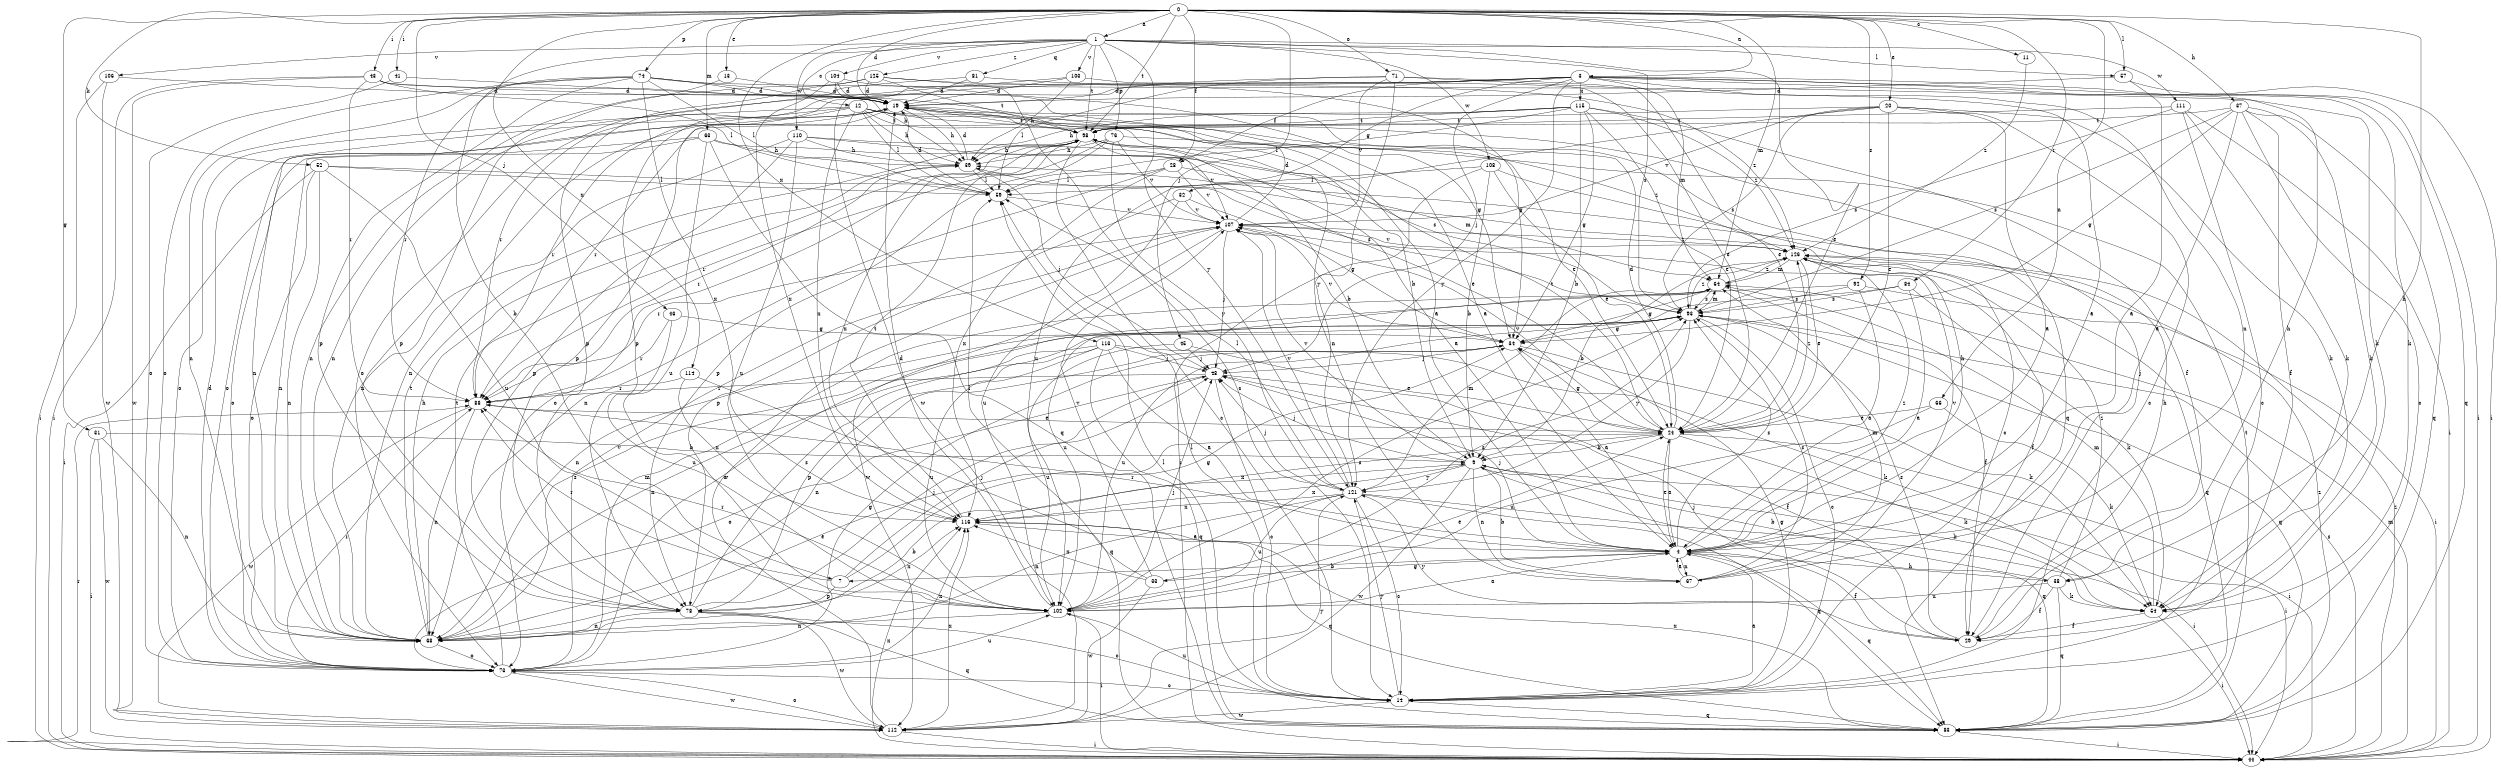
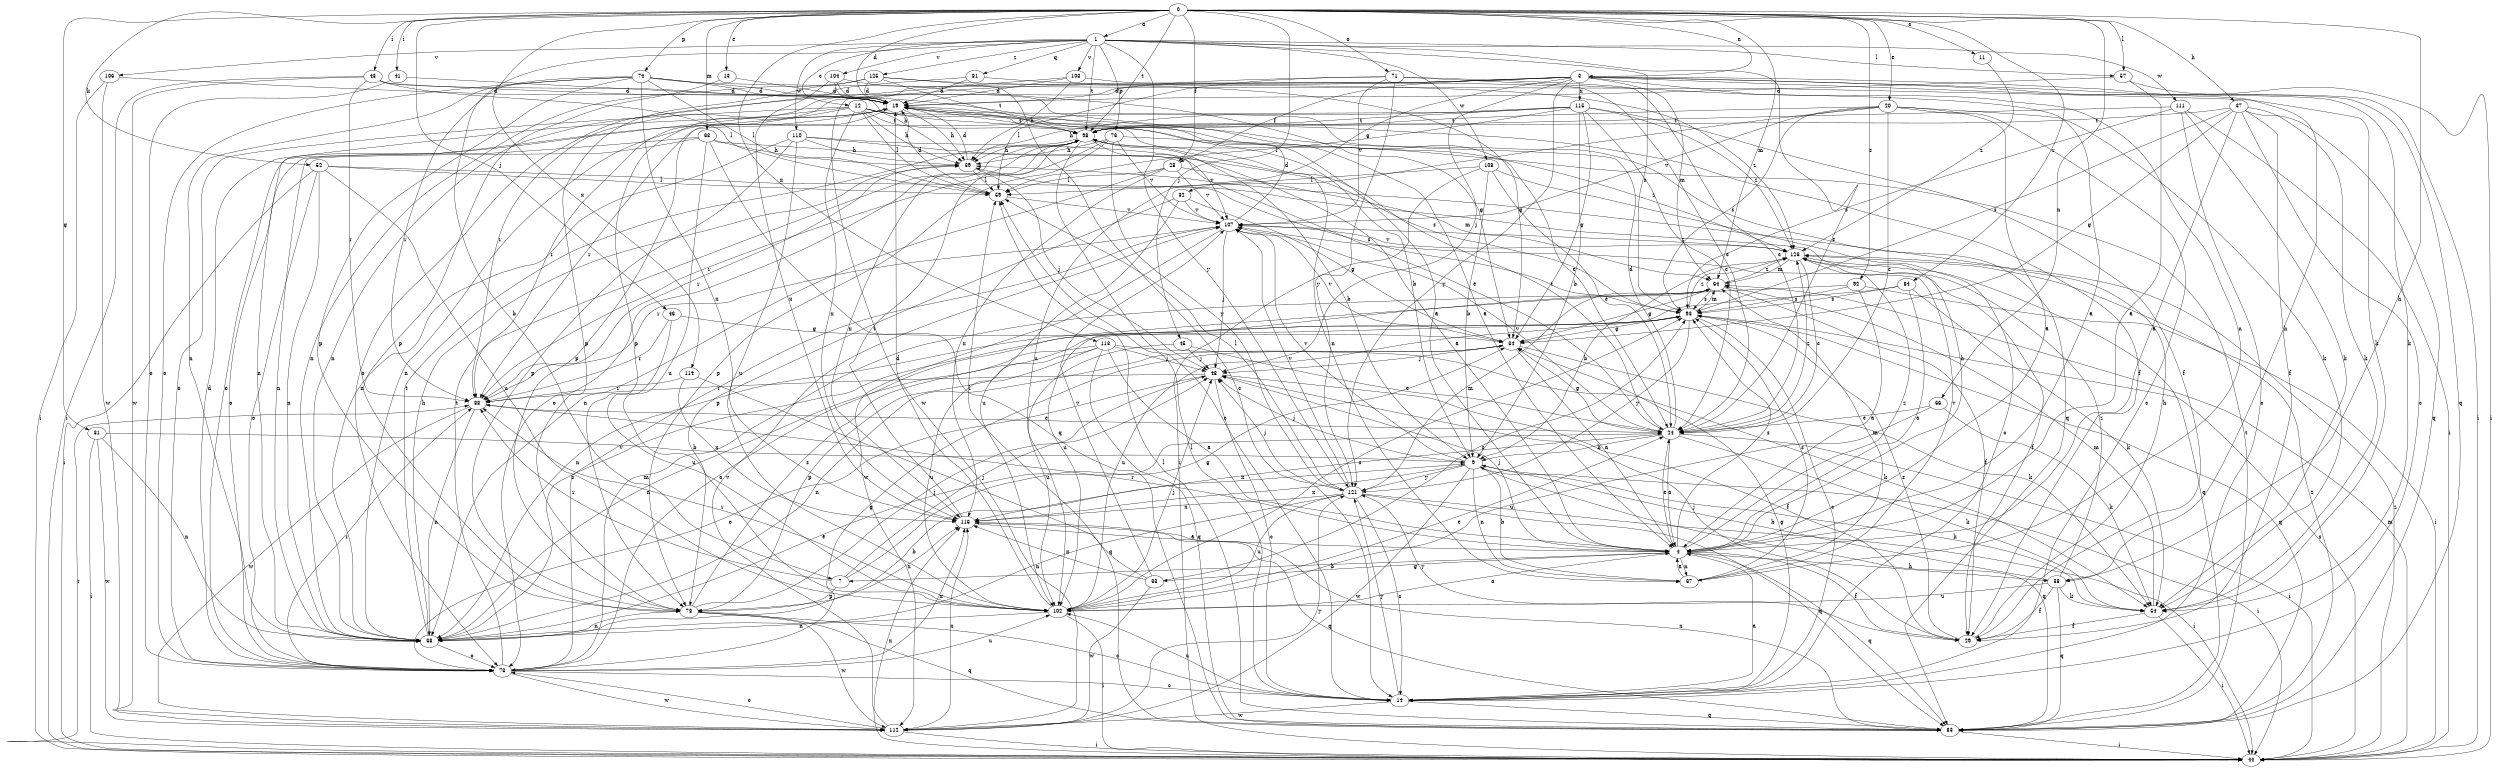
  strict digraph {
    0
    1
    3
    11
    19
    20
    n7 [label=13]
    28
    31
    37
    38
    41
    43
    45
    46
    52
    57
    63
    64
    66
    71
    74
    84
    92
    98
    113
    114
    7
    12
    24
    76
    81
    93
    103
    104
    106
    108
    110
    111
    121
    125
    32
    44
    48
    54
    67
    78
    83
    88
    112
    115
    126
    39
    68
    73
    4
    107
    14
    102
    116
    59
    9
    29
    34
    33
    0 -> 1 [label=a]
    0 -> 3 [label=a]
    0 -> 11 [label=c]
    0 -> 19 [label=d]
    0 -> 20 [label=e]
    0 -> n7 [label=e]
    0 -> 28 [label=f]
    0 -> 31 [label=g]
    0 -> 37 [label=h]
    0 -> 38 [label=h]
    0 -> 41 [label=i]
    0 -> 43 [label=i]
    0 -> 45 [label=j]
    0 -> 46 [label=j]
    0 -> 52 [label=k]
    0 -> 57 [label=l]
    0 -> 63 [label=m]
    0 -> 64 [label=m]
    0 -> 66 [label=n]
    0 -> 71 [label=o]
    0 -> 74 [label=p]
    0 -> 84 [label=r]
    0 -> 92 [label=s]
    0 -> 98 [label=t]
    0 -> 113 [label=x]
    0 -> 114 [label=x]
    1 -> 57 [label=l]
    1 -> 98 [label=t]
    1 -> 7 [label=b]
    1 -> 12 [label=c]
    1 -> 24 [label=e]
    1 -> 76 [label=p]
    1 -> 81 [label=q]
    1 -> 93 [label=s]
    1 -> 103 [label=v]
    1 -> 104 [label=v]
    1 -> 106 [label=v]
    1 -> 108 [label=w]
    1 -> 110 [label=w]
    1 -> 111 [label=w]
    1 -> 121 [label=y]
    1 -> 125 [label=z]
    3 -> 28 [label=f]
    3 -> 38 [label=h]
    3 -> 64 [label=m]
    3 -> 121 [label=y]
    3 -> 32 [label=g]
    3 -> 44 [label=i]
    3 -> 48 [label=j]
    3 -> 54 [label=k]
    3 -> 67 [label=n]
    3 -> 78 [label=p]
    3 -> 83 [label=q]
    3 -> 88 [label=r]
    3 -> 112 [label=w]
    3 -> 115 [label=x]
    11 -> 126 [label=z]
    19 -> 98 [label=t]
    19 -> 24 [label=e]
    19 -> 78 [label=p]
    19 -> 83 [label=q]
    19 -> 39 [label=h]
    19 -> 68 [label=n]
    19 -> 73 [label=o]
    20 -> 98 [label=t]
    20 -> 24 [label=e]
    20 -> 93 [label=s]
    20 -> 54 [label=k]
    20 -> 4 [label=a]
    20 -> 107 [label=v]
    20 -> 14 [label=c]
    20 -> 102 [label=u]
    n7 -> 19 [label=d]
    n7 -> 78 [label=p]
    28 -> 64 [label=m]
    28 -> 68 [label=n]
    28 -> 107 [label=v]
    28 -> 116 [label=x]
    28 -> 59 [label=l]
    31 -> 44 [label=i]
    31 -> 112 [label=w]
    31 -> 68 [label=n]
    31 -> 9 [label=b]
    37 -> 98 [label=t]
    37 -> 93 [label=s]
    37 -> 54 [label=k]
    37 -> 83 [label=q]
    37 -> 4 [label=a]
    37 -> 14 [label=c]
    37 -> 29 [label=f]
    37 -> 34 [label=g]
    38 -> 54 [label=k]
    38 -> 83 [label=q]
    38 -> 126 [label=z]
    38 -> 102 [label=u]
    38 -> 9 [label=b]
    38 -> 29 [label=f]
    41 -> 19 [label=d]
    41 -> 73 [label=o]
    43 -> 19 [label=d]
    43 -> 44 [label=i]
    43 -> 88 [label=r]
    43 -> 112 [label=w]
    43 -> 4 [label=a]
    43 -> 59 [label=l]
    45 -> 24 [label=e]
    45 -> 48 [label=j]
    45 -> 102 [label=u]
    46 -> 88 [label=r]
    46 -> 102 [label=u]
    46 -> 34 [label=g]
    52 -> 93 [label=s]
    52 -> 44 [label=i]
    52 -> 68 [label=n]
    52 -> 73 [label=o]
    52 -> 102 [label=u]
    52 -> 59 [label=l]
    57 -> 19 [label=d]
    57 -> 44 [label=i]
    57 -> 4 [label=a]
    63 -> 24 [label=e]
    63 -> 83 [label=q]
    63 -> 39 [label=h]
    63 -> 68 [label=n]
    63 -> 73 [label=o]
    63 -> 102 [label=u]
    64 -> 93 [label=s]
    64 -> 126 [label=z]
    64 -> 102 [label=u]
    64 -> 29 [label=f]
    64 -> 34 [label=g]
    66 -> 24 [label=e]
    66 -> 54 [label=k]
    66 -> 102 [label=u]
    71 -> 19 [label=d]
    71 -> 24 [label=e]
    71 -> 121 [label=y]
    71 -> 4 [label=a]
    71 -> 107 [label=v]
    71 -> 59 [label=l]
    74 -> 19 [label=d]
    74 -> 54 [label=k]
    74 -> 78 [label=p]
    74 -> 88 [label=r]
    74 -> 68 [label=n]
    74 -> 73 [label=o]
    74 -> 4 [label=a]
    74 -> 116 [label=x]
    74 -> 59 [label=l]
    84 -> 93 [label=s]
    84 -> 54 [label=k]
    84 -> 73 [label=o]
    84 -> 4 [label=a]
    92 -> 93 [label=s]
    92 -> 44 [label=i]
    92 -> 68 [label=n]
    92 -> 4 [label=a]
    98 -> 39 [label=h]
    98 -> 73 [label=o]
    98 -> 107 [label=v]
    98 -> 14 [label=c]
    98 -> 116 [label=x]
    98 -> 9 [label=b]
    113 -> 48 [label=j]
    113 -> 54 [label=k]
    113 -> 78 [label=p]
    113 -> 83 [label=q]
    113 -> 68 [label=n]
    113 -> 4 [label=a]
    113 -> 102 [label=u]
    114 -> 83 [label=q]
    114 -> 88 [label=r]
    114 -> 116 [label=x]
    7 -> 48 [label=j]
    7 -> 78 [label=p]
    7 -> 88 [label=r]
    7 -> 34 [label=g]
    12 -> 98 [label=t]
    12 -> 67 [label=n]
    12 -> 88 [label=r]
    12 -> 39 [label=h]
    12 -> 68 [label=n]
    12 -> 73 [label=o]
    12 -> 116 [label=x]
    12 -> 59 [label=l]
    12 -> 9 [label=b]
-   12 -> 29 [label=j]
+   12 -> 29 [label=f]
    24 -> 19 [label=d]
    24 -> 98 [label=t]
    24 -> 44 [label=i]
    24 -> 54 [label=k]
    24 -> 126 [label=z]
    24 -> 4 [label=a]
    24 -> 107 [label=v]
    24 -> 116 [label=x]
    24 -> 9 [label=b]
    24 -> 34 [label=g]
    76 -> 121 [label=y]
    76 -> 78 [label=p]
    76 -> 88 [label=r]
    76 -> 126 [label=z]
    76 -> 39 [label=h]
    76 -> 107 [label=v]
    81 -> 19 [label=d]
    81 -> 126 [label=z]
    81 -> 73 [label=o]
    93 -> 64 [label=m]
    93 -> 121 [label=y]
    93 -> 83 [label=q]
    93 -> 126 [label=z]
    93 -> 14 [label=c]
    93 -> 102 [label=u]
    93 -> 34 [label=g]
    103 -> 19 [label=d]
    103 -> 24 [label=e]
    103 -> 39 [label=h]
    103 -> 68 [label=n]
    104 -> 19 [label=d]
    104 -> 39 [label=h]
    104 -> 116 [label=x]
    104 -> 34 [label=g]
    106 -> 19 [label=d]
    106 -> 44 [label=i]
    106 -> 112 [label=w]
    108 -> 24 [label=e]
    108 -> 44 [label=i]
    108 -> 14 [label=c]
    108 -> 59 [label=l]
    108 -> 9 [label=b]
    110 -> 93 [label=s]
    110 -> 78 [label=p]
    110 -> 39 [label=h]
    110 -> 68 [label=n]
    110 -> 4 [label=a]
    110 -> 102 [label=u]
    111 -> 98 [label=t]
    111 -> 93 [label=s]
    111 -> 44 [label=i]
    111 -> 54 [label=k]
    111 -> 14 [label=c]
    121 -> 64 [label=m]
    121 -> 44 [label=i]
    121 -> 48 [label=j]
    121 -> 83 [label=q]
    121 -> 68 [label=n]
    121 -> 107 [label=v]
    121 -> 14 [label=c]
    121 -> 102 [label=u]
    121 -> 116 [label=x]
    121 -> 59 [label=l]
    125 -> 19 [label=d]
    125 -> 98 [label=t]
    125 -> 78 [label=p]
    125 -> 68 [label=n]
    125 -> 14 [label=c]
    125 -> 34 [label=g]
    32 -> 78 [label=p]
    32 -> 107 [label=v]
    32 -> 102 [label=u]
    32 -> 34 [label=g]
    44 -> 64 [label=m]
    44 -> 93 [label=s]
    44 -> 88 [label=r]
    44 -> 126 [label=z]
    44 -> 116 [label=x]
    48 -> 88 [label=r]
    48 -> 73 [label=o]
    48 -> 14 [label=c]
    48 -> 29 [label=f]
    54 -> 64 [label=m]
    54 -> 44 [label=i]
    54 -> 29 [label=f]
    67 -> 64 [label=m]
    67 -> 93 [label=s]
    67 -> 4 [label=a]
    67 -> 107 [label=v]
    67 -> 9 [label=b]
    78 -> 93 [label=s]
    78 -> 48 [label=j]
    78 -> 83 [label=q]
    78 -> 112 [label=w]
    78 -> 68 [label=n]
    78 -> 14 [label=c]
    78 -> 116 [label=x]
    83 -> 98 [label=t]
    83 -> 44 [label=i]
    83 -> 126 [label=z]
    83 -> 116 [label=x]
    83 -> 59 [label=l]
    88 -> 24 [label=e]
    88 -> 112 [label=w]
    88 -> 68 [label=n]
    112 -> 121 [label=y]
    112 -> 44 [label=i]
    112 -> 73 [label=o]
    112 -> 107 [label=v]
    112 -> 116 [label=x]
    115 -> 98 [label=t]
    115 -> 24 [label=e]
    115 -> 88 [label=r]
    115 -> 126 [label=z]
    115 -> 39 [label=h]
    115 -> 59 [label=l]
    115 -> 9 [label=b]
    115 -> 29 [label=f]
    115 -> 34 [label=g]
    126 -> 64 [label=m]
    126 -> 24 [label=e]
    126 -> 83 [label=q]
    126 -> 107 [label=v]
    126 -> 9 [label=b]
    126 -> 29 [label=f]
    39 -> 19 [label=d]
    39 -> 48 [label=j]
    39 -> 88 [label=r]
    39 -> 59 [label=l]
    68 -> 98 [label=t]
    68 -> 24 [label=e]
    68 -> 93 [label=s]
    68 -> 39 [label=h]
    68 -> 73 [label=o]
    68 -> 9 [label=b]
    73 -> 19 [label=d]
    73 -> 64 [label=m]
    73 -> 98 [label=t]
    73 -> 88 [label=r]
    73 -> 112 [label=w]
    73 -> 107 [label=v]
    73 -> 14 [label=c]
    73 -> 102 [label=u]
    73 -> 116 [label=x]
    73 -> 34 [label=g]
    4 -> 38 [label=h]
    4 -> 7 [label=b]
    4 -> 24 [label=e]
    4 -> 93 [label=s]
    4 -> 48 [label=j]
    4 -> 67 [label=n]
    4 -> 83 [label=q]
    4 -> 88 [label=r]
    4 -> 126 [label=z]
    4 -> 39 [label=h]
    4 -> 29 [label=f]
    4 -> 33 [label=g]
    107 -> 19 [label=d]
    107 -> 48 [label=j]
    107 -> 88 [label=r]
    107 -> 112 [label=w]
    107 -> 126 [label=z]
    14 -> 121 [label=y]
    14 -> 83 [label=q]
    14 -> 112 [label=w]
    14 -> 4 [label=a]
    14 -> 102 [label=u]
    14 -> 59 [label=l]
    14 -> 34 [label=g]
    102 -> 19 [label=d]
    102 -> 24 [label=e]
    102 -> 93 [label=s]
    102 -> 44 [label=i]
    102 -> 48 [label=j]
    102 -> 88 [label=r]
    102 -> 68 [label=n]
    102 -> 4 [label=a]
    116 -> 98 [label=t]
    116 -> 83 [label=q]
    116 -> 4 [label=a]
    59 -> 19 [label=d]
    59 -> 107 [label=v]
    9 -> 121 [label=y]
    9 -> 44 [label=i]
    9 -> 48 [label=j]
    9 -> 54 [label=k]
    9 -> 67 [label=n]
    9 -> 83 [label=q]
    9 -> 112 [label=w]
    9 -> 107 [label=v]
    9 -> 116 [label=x]
    29 -> 93 [label=s]
    29 -> 121 [label=y]
    29 -> 48 [label=j]
    29 -> 39 [label=h]
    34 -> 48 [label=j]
    34 -> 54 [label=k]
    34 -> 68 [label=n]
    34 -> 4 [label=a]
    34 -> 107 [label=v]
    33 -> 93 [label=s]
    33 -> 112 [label=w]
    33 -> 107 [label=v]
    33 -> 116 [label=x]
    33 -> 59 [label=l]
  }
